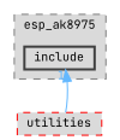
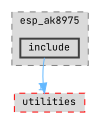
  digraph {
    compound=true
    fontname="JetBrains Mono"
    node [fillcolor="#dadada" fontname="JetBrains Mono" fontsize=10 shape=box]
    n1 [color=grey25 height=0.2 label=include style="filled,bold" width=0.4]
    n2 [color=red height=0.2 label=utilities style="filled,dashed" width=0.4]
    subgraph cluster_1 {
      bgcolor="#dadada"
      fontsize=10
      label=esp_ak8975
      pencolor=grey50
      style="filled,dashed"
      n1
    }
-   n2 -> n1 [color=steelblue1 fontcolor=steelblue1 fontname="JetBrains Mono" fontsize=10 headlabel=1 labeldistance=1.5 labelfontname=Helvetica labelfontsize=10]
+   n1 -> n2 [color=steelblue1 fontcolor=steelblue1 fontname="JetBrains Mono" fontsize=10 headlabel=1 labeldistance=1.5 labelfontname=Helvetica labelfontsize=10]
  }
